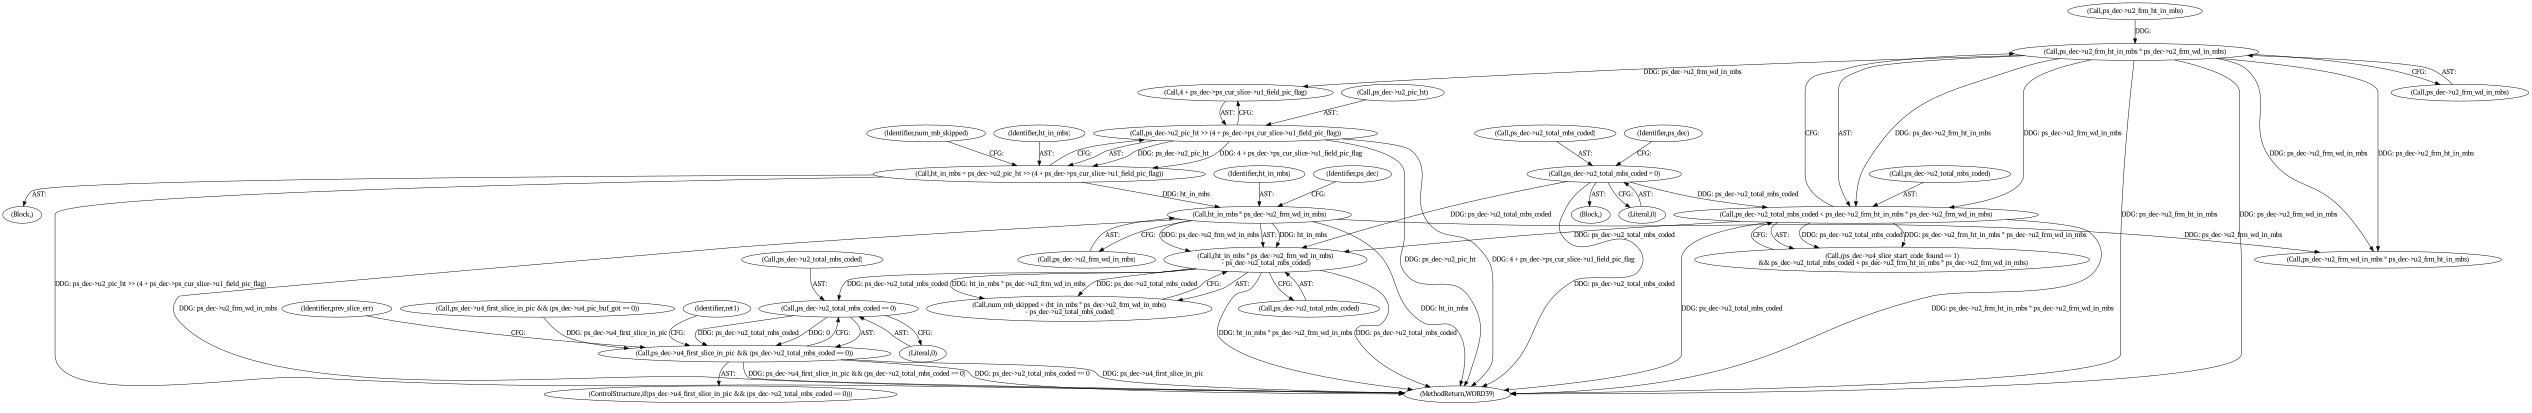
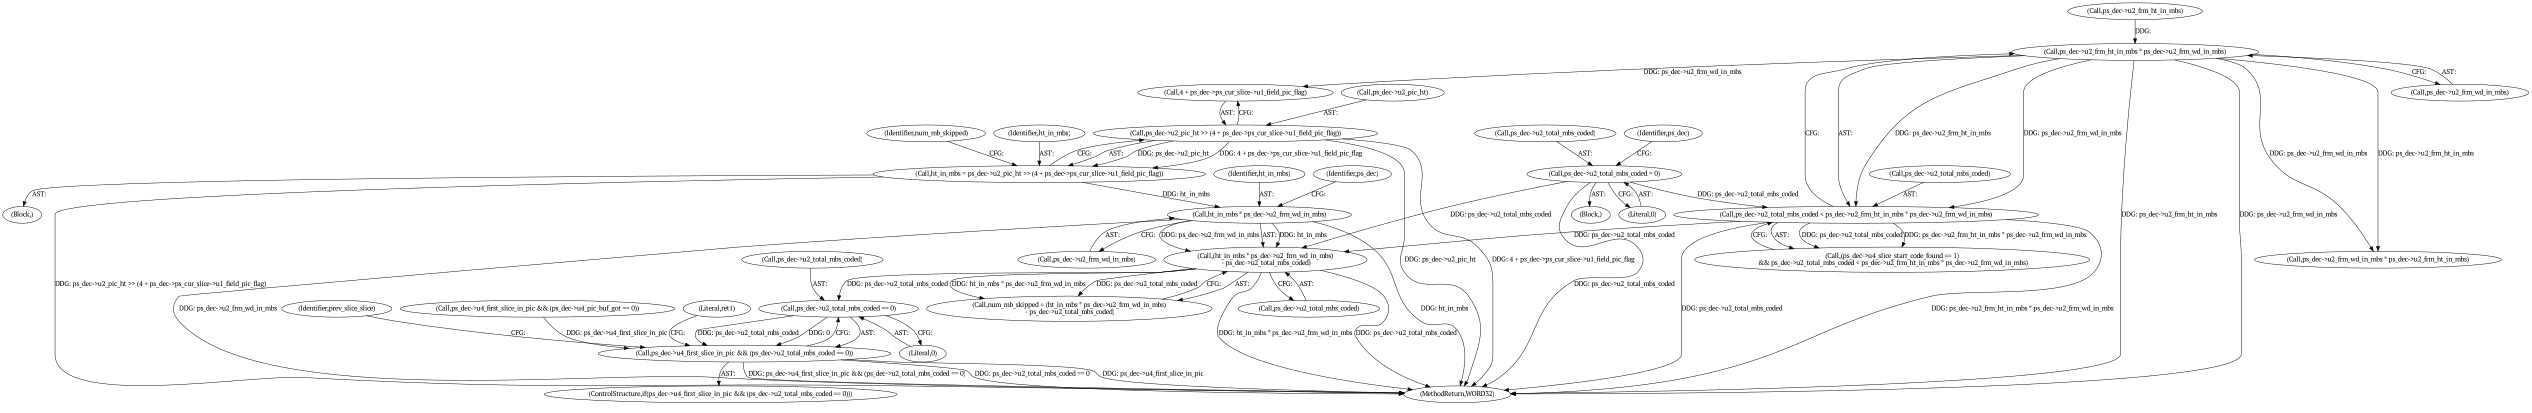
  digraph {
    fontname="PT Serif"
    node [fontname="PT Serif"]
    edge [fontname="PT Serif"]
    n1 [label="(Call,ps_dec->u2_total_mbs_coded == 0)"]
    n2 [label="(Call,ps_dec->u4_first_slice_in_pic && (ps_dec->u2_total_mbs_coded == 0))"]
    n3 [label="(Literal,0)"]
-   n4 [label="(MethodReturn,WORD39)"]
+   n4 [label="(MethodReturn,WORD32)"]
    n5 [label="(ControlStructure,if(ps_dec->u4_first_slice_in_pic && (ps_dec->u2_total_mbs_coded == 0)))"]
    n6 [label="(Call,(ht_in_mbs * ps_dec->u2_frm_wd_in_mbs)\n - ps_dec->u2_total_mbs_coded)"]
    n7 [label="(Call,num_mb_skipped = (ht_in_mbs * ps_dec->u2_frm_wd_in_mbs)\n - ps_dec->u2_total_mbs_coded)"]
    n8 [label="(Call,ps_dec->u2_total_mbs_coded)"]
    n9 [label="(Call,ht_in_mbs * ps_dec->u2_frm_wd_in_mbs)"]
    n10 [label="(Call,ps_dec->u2_frm_wd_in_mbs * ps_dec->u2_frm_ht_in_mbs)"]
    n11 [label="(Call,ps_dec->u2_frm_wd_in_mbs)"]
    n12 [label="(Call,ht_in_mbs = ps_dec->u2_pic_ht >> (4 + ps_dec->ps_cur_slice->u1_field_pic_flag))"]
    n13 [label="(Call,ps_dec->u2_pic_ht >> (4 + ps_dec->ps_cur_slice->u1_field_pic_flag))"]
    n14 [label="(Block,)"]
    n15 [label="(Call,4 + ps_dec->ps_cur_slice->u1_field_pic_flag)"]
    n16 [label="(Call,ps_dec->u2_frm_ht_in_mbs * ps_dec->u2_frm_wd_in_mbs)"]
    n17 [label="(Call,ps_dec->u2_total_mbs_coded < ps_dec->u2_frm_ht_in_mbs * ps_dec->u2_frm_wd_in_mbs)"]
    n18 [label="(Call,ps_dec->u2_frm_wd_in_mbs)"]
    n19 [label="(Call,(ps_dec->u4_slice_start_code_found == 1)\n && ps_dec->u2_total_mbs_coded < ps_dec->u2_frm_ht_in_mbs * ps_dec->u2_frm_wd_in_mbs)"]
    n20 [label="(Call,ps_dec->u2_total_mbs_coded = 0)"]
    n21 [label="(Block,)"]
    n22 [label="(Literal,0)"]
    n23 [label="(Call,ps_dec->u2_total_mbs_coded)"]
-   n24 [label="(Identifier,prev_slice_err)"]
+   n24 [label="(Identifier,prev_slice_slice)"]
    n25 [label="(Call,ps_dec->u2_frm_ht_in_mbs)"]
    n26 [label="(Identifier,ht_in_mbs)"]
    n27 [label="(Call,ps_dec->u4_first_slice_in_pic && (ps_dec->u4_pic_buf_got == 0))"]
    n28 [label="(Call,ps_dec->u2_total_mbs_coded)"]
    n29 [label="(Identifier,ht_in_mbs)"]
    n30 [label="(Identifier,ps_dec)"]
    n31 [label="(Identifier,num_mb_skipped)"]
    n32 [label="(Call,ps_dec->u2_total_mbs_coded)"]
    n33 [label="(Call,ps_dec->u2_pic_ht)"]
    n34 [label="(Identifier,ps_dec)"]
-   n35 [label="(Identifier,ret1)"]
+   n35 [label="(Literal,ret1)"]
    n1 -> n2 [label="AST: "]
    n1 -> n2 [label="DDG: ps_dec->u2_total_mbs_coded"]
    n1 -> n2 [label="DDG: 0"]
    n1 -> n3 [label="CFG: "]
    n2 -> n1 [label="CFG: "]
    n2 -> n4 [label="DDG: ps_dec->u4_first_slice_in_pic"]
    n2 -> n4 [label="DDG: ps_dec->u4_first_slice_in_pic && (ps_dec->u2_total_mbs_coded == 0)"]
    n2 -> n4 [label="DDG: ps_dec->u2_total_mbs_coded == 0"]
    n2 -> n5 [label="AST: "]
    n3 -> n1 [label="AST: "]
    n6 -> n1 [label="DDG: ps_dec->u2_total_mbs_coded"]
    n6 -> n4 [label="DDG: ps_dec->u2_total_mbs_coded"]
    n6 -> n4 [label="DDG: ht_in_mbs * ps_dec->u2_frm_wd_in_mbs"]
    n6 -> n7 [label="AST: "]
    n6 -> n7 [label="DDG: ht_in_mbs * ps_dec->u2_frm_wd_in_mbs"]
    n6 -> n7 [label="DDG: ps_dec->u2_total_mbs_coded"]
    n6 -> n8 [label="CFG: "]
    n7 -> n6 [label="CFG: "]
    n8 -> n6 [label="AST: "]
    n9 -> n4 [label="DDG: ht_in_mbs"]
    n9 -> n4 [label="DDG: ps_dec->u2_frm_wd_in_mbs"]
    n9 -> n6 [label="AST: "]
    n9 -> n6 [label="DDG: ht_in_mbs"]
    n9 -> n6 [label="DDG: ps_dec->u2_frm_wd_in_mbs"]
-   n9 -> n10 [label="DDG: ps_dec->u2_frm_wd_in_mbs"]
    n9 -> n11 [label="CFG: "]
    n11 -> n9 [label="AST: "]
    n12 -> n4 [label="DDG: ps_dec->u2_pic_ht >> (4 + ps_dec->ps_cur_slice->u1_field_pic_flag)"]
    n12 -> n9 [label="DDG: ht_in_mbs"]
    n12 -> n13 [label="CFG: "]
    n12 -> n14 [label="AST: "]
    n13 -> n4 [label="DDG: 4 + ps_dec->ps_cur_slice->u1_field_pic_flag"]
    n13 -> n4 [label="DDG: ps_dec->u2_pic_ht"]
    n13 -> n12 [label="AST: "]
    n13 -> n12 [label="DDG: ps_dec->u2_pic_ht"]
    n13 -> n12 [label="DDG: 4 + ps_dec->ps_cur_slice->u1_field_pic_flag"]
    n13 -> n15 [label="CFG: "]
    n15 -> n13 [label="AST: "]
    n16 -> n4 [label="DDG: ps_dec->u2_frm_ht_in_mbs"]
    n16 -> n4 [label="DDG: ps_dec->u2_frm_wd_in_mbs"]
    n16 -> n10 [label="DDG: ps_dec->u2_frm_wd_in_mbs"]
    n16 -> n10 [label="DDG: ps_dec->u2_frm_ht_in_mbs"]
    n16 -> n15 [label="DDG: ps_dec->u2_frm_wd_in_mbs"]
    n16 -> n17 [label="AST: "]
    n16 -> n17 [label="DDG: ps_dec->u2_frm_ht_in_mbs"]
    n16 -> n17 [label="DDG: ps_dec->u2_frm_wd_in_mbs"]
    n16 -> n18 [label="CFG: "]
    n17 -> n4 [label="DDG: ps_dec->u2_frm_ht_in_mbs * ps_dec->u2_frm_wd_in_mbs"]
    n17 -> n4 [label="DDG: ps_dec->u2_total_mbs_coded"]
    n17 -> n6 [label="DDG: ps_dec->u2_total_mbs_coded"]
    n17 -> n16 [label="CFG: "]
    n17 -> n19 [label="AST: "]
    n17 -> n19 [label="DDG: ps_dec->u2_total_mbs_coded"]
    n17 -> n19 [label="DDG: ps_dec->u2_frm_ht_in_mbs * ps_dec->u2_frm_wd_in_mbs"]
    n18 -> n16 [label="AST: "]
    n19 -> n17 [label="CFG: "]
    n20 -> n4 [label="DDG: ps_dec->u2_total_mbs_coded"]
    n20 -> n6 [label="DDG: ps_dec->u2_total_mbs_coded"]
    n20 -> n17 [label="DDG: ps_dec->u2_total_mbs_coded"]
    n20 -> n21 [label="AST: "]
    n20 -> n22 [label="CFG: "]
    n22 -> n20 [label="AST: "]
    n23 -> n20 [label="AST: "]
    n24 -> n2 [label="CFG: "]
    n25 -> n16 [label="DDG: "]
    n26 -> n12 [label="AST: "]
    n27 -> n2 [label="DDG: ps_dec->u4_first_slice_in_pic"]
    n28 -> n17 [label="AST: "]
    n29 -> n9 [label="AST: "]
    n30 -> n9 [label="CFG: "]
    n31 -> n12 [label="CFG: "]
    n32 -> n1 [label="AST: "]
    n33 -> n13 [label="AST: "]
    n34 -> n20 [label="CFG: "]
    n35 -> n2 [label="CFG: "]
  }
